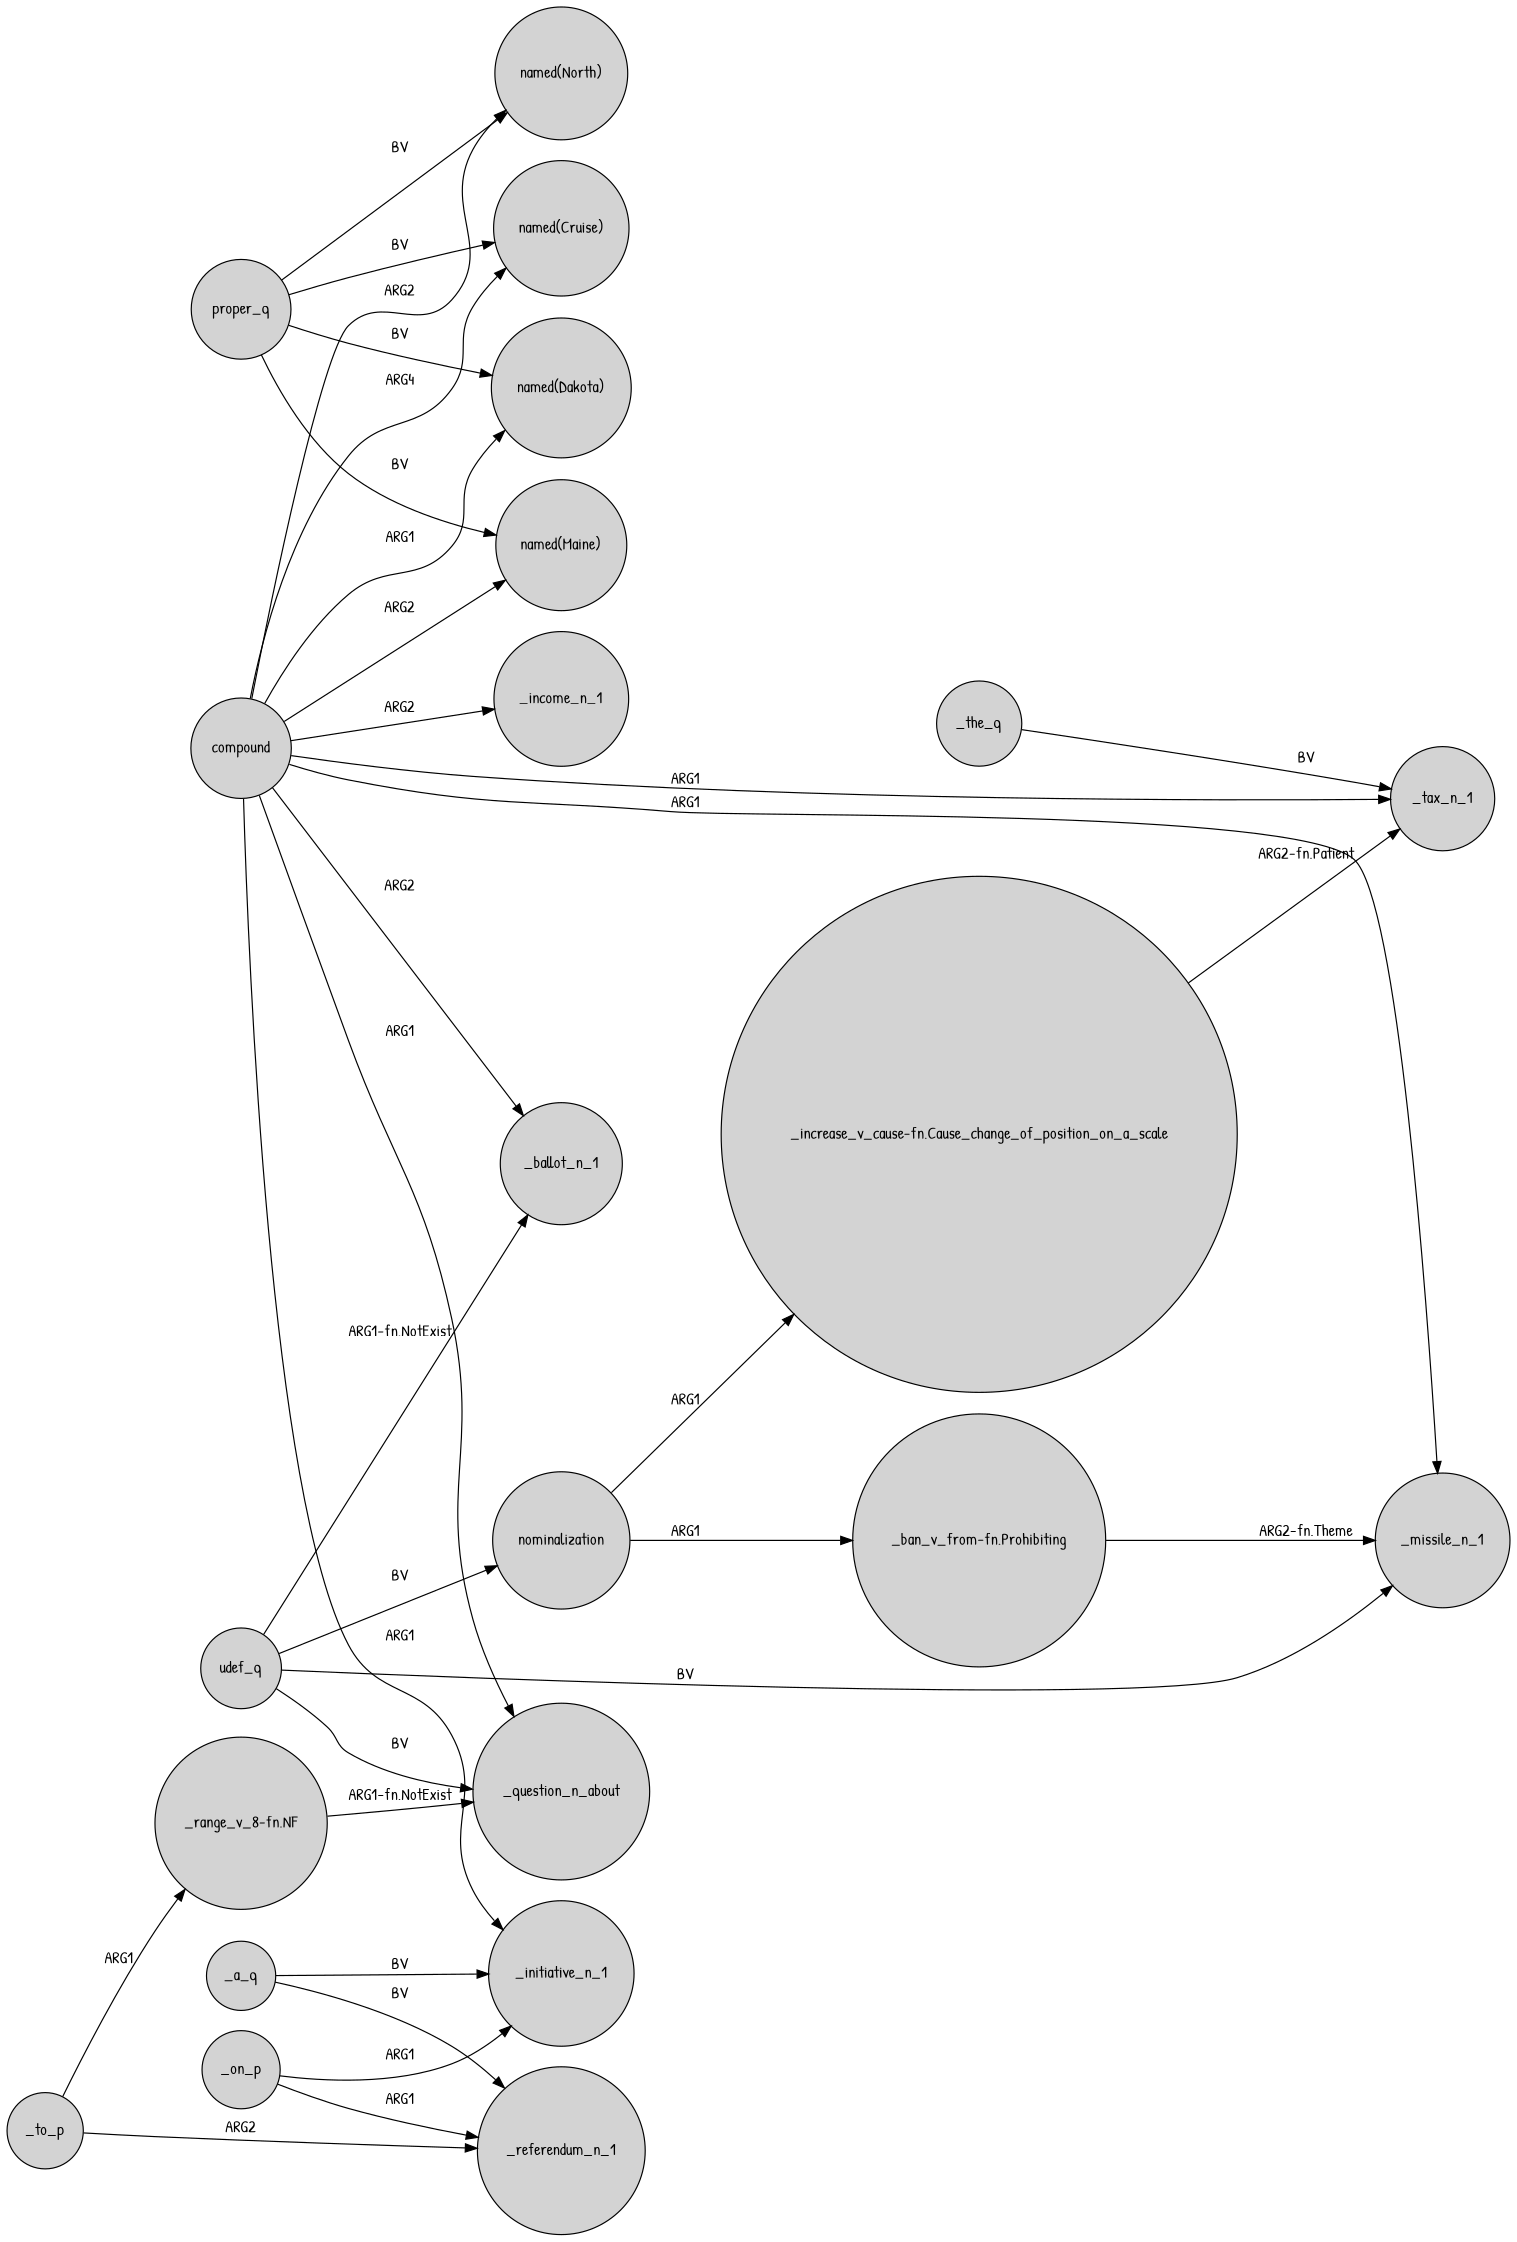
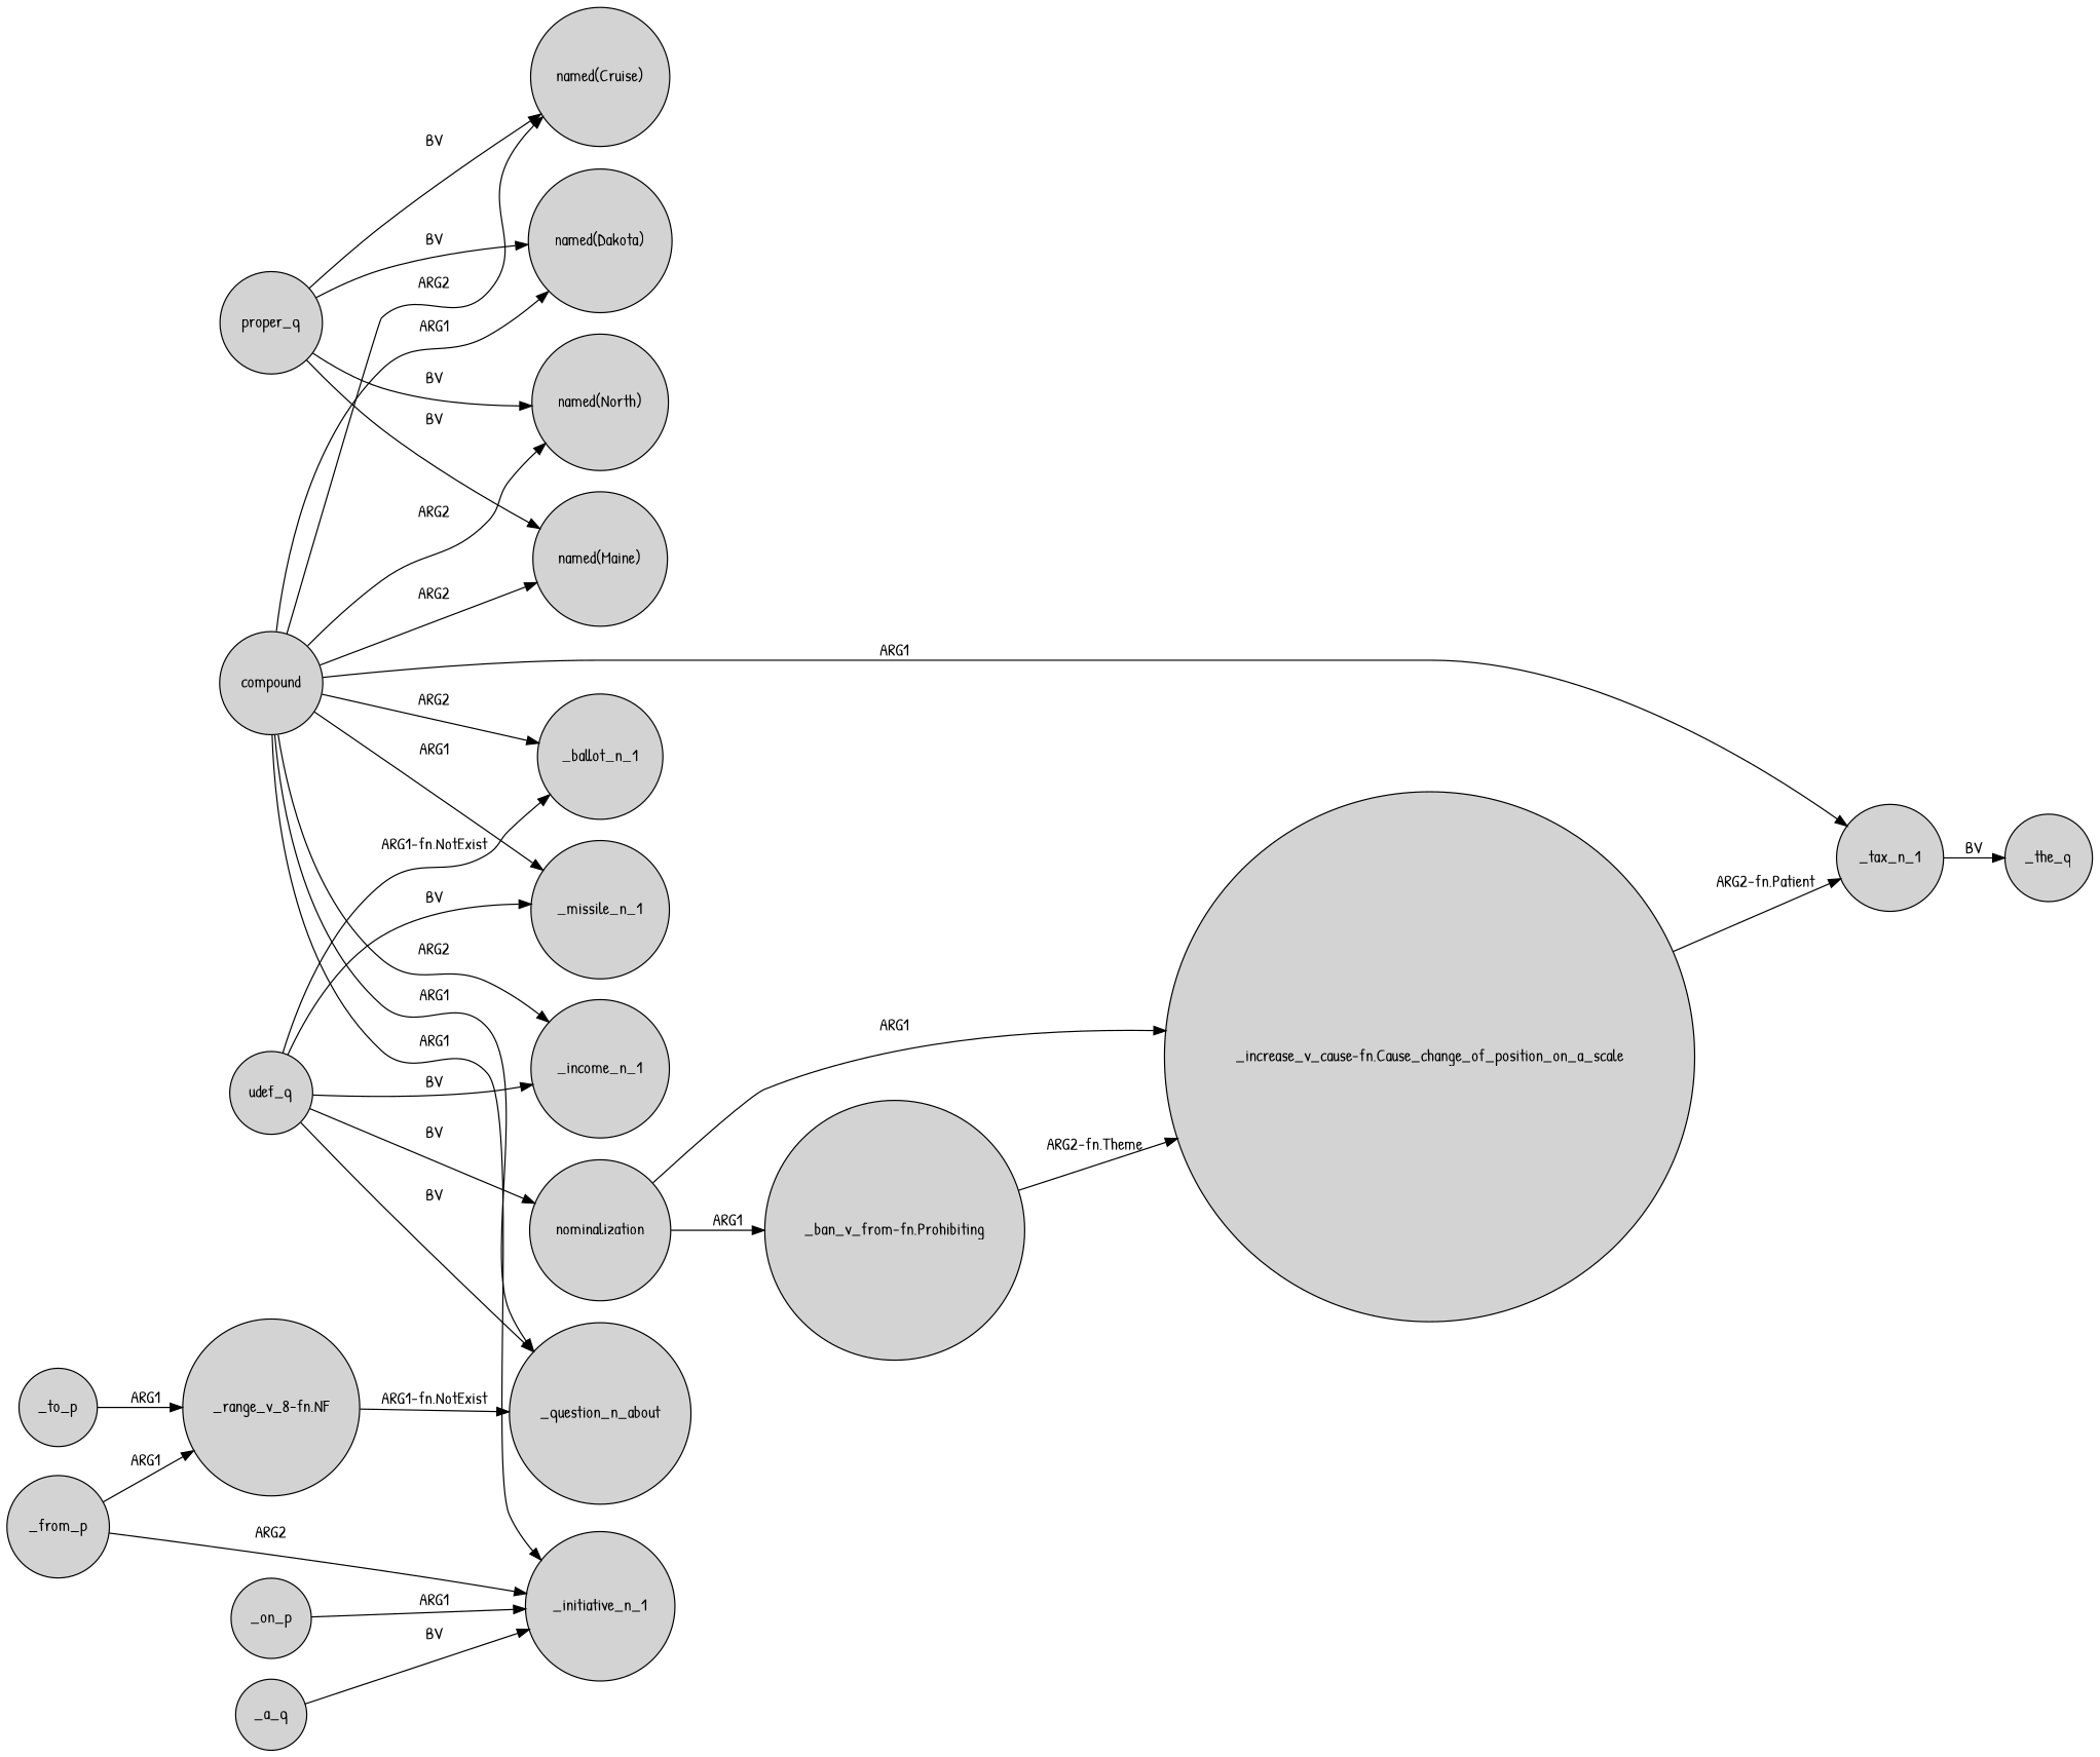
  digraph {
    fontname="Patrick Hand"
    rankdir=LR
    node [fontname="Patrick Hand" shape=circle style=filled]
    edge [fontname="Patrick Hand"]
    compound
    "named(North)"
    _initiative_n_1
    _tax_n_1
    "named(Dakota)"
    _question_n_about
    _missile_n_1
    "named(Maine)"
    _income_n_1
    _ballot_n_1
    "named(Cruise)"
    _on_p
-   _referendum_n_1
    nominalization
    "_increase_v_cause-fn.Cause_change_of_position_on_a_scale"
    "_ban_v_from-fn.Prohibiting"
    proper_q
    _the_q
    udef_q
    _to_p
    n21 [label="_range_v_8-fn.NF"]
    _a_q
+   _from_p
    compound -> "named(North)" [label=ARG2]
    compound -> _initiative_n_1 [label=ARG1]
    compound -> _tax_n_1 [label=ARG1]
    compound -> "named(Dakota)" [label=ARG1]
    compound -> _question_n_about [label=ARG1]
    compound -> _missile_n_1 [label=ARG1]
    compound -> "named(Maine)" [label=ARG2]
    compound -> _income_n_1 [label=ARG2]
    compound -> _ballot_n_1 [label=ARG2]
-   compound -> "named(Cruise)" [label=ARG4]
+   compound -> "named(Cruise)" [label=ARG2]
    _on_p -> _initiative_n_1 [label=ARG1]
-   _on_p -> _referendum_n_1 [label=ARG1]
    nominalization -> "_increase_v_cause-fn.Cause_change_of_position_on_a_scale" [label=ARG1]
    nominalization -> "_ban_v_from-fn.Prohibiting" [label=ARG1]
    "_increase_v_cause-fn.Cause_change_of_position_on_a_scale" -> _tax_n_1 [label="ARG2-fn.Patient"]
-   "_ban_v_from-fn.Prohibiting" -> _missile_n_1 [label="ARG2-fn.Theme"]
+   "_ban_v_from-fn.Prohibiting" -> "_increase_v_cause-fn.Cause_change_of_position_on_a_scale" [label="ARG2-fn.Theme"]
    proper_q -> "named(North)" [label=BV]
    proper_q -> "named(Dakota)" [label=BV]
    proper_q -> "named(Maine)" [label=BV]
    proper_q -> "named(Cruise)" [label=BV]
-   _the_q -> _tax_n_1 [label=BV]
+   _tax_n_1 -> _the_q [label=BV]
    udef_q -> _question_n_about [label=BV]
    udef_q -> _missile_n_1 [label=BV]
+   udef_q -> _income_n_1 [label=BV]
    udef_q -> _ballot_n_1 [label="ARG1-fn.NotExist"]
    udef_q -> nominalization [label=BV]
-   _to_p -> _referendum_n_1 [label=ARG2]
    _to_p -> n21 [label=ARG1]
    n21 -> _question_n_about [label="ARG1-fn.NotExist"]
    _a_q -> _initiative_n_1 [label=BV]
-   _a_q -> _referendum_n_1 [label=BV]
+   _from_p -> _initiative_n_1 [label=ARG2]
+   _from_p -> n21 [label=ARG1]
  }
